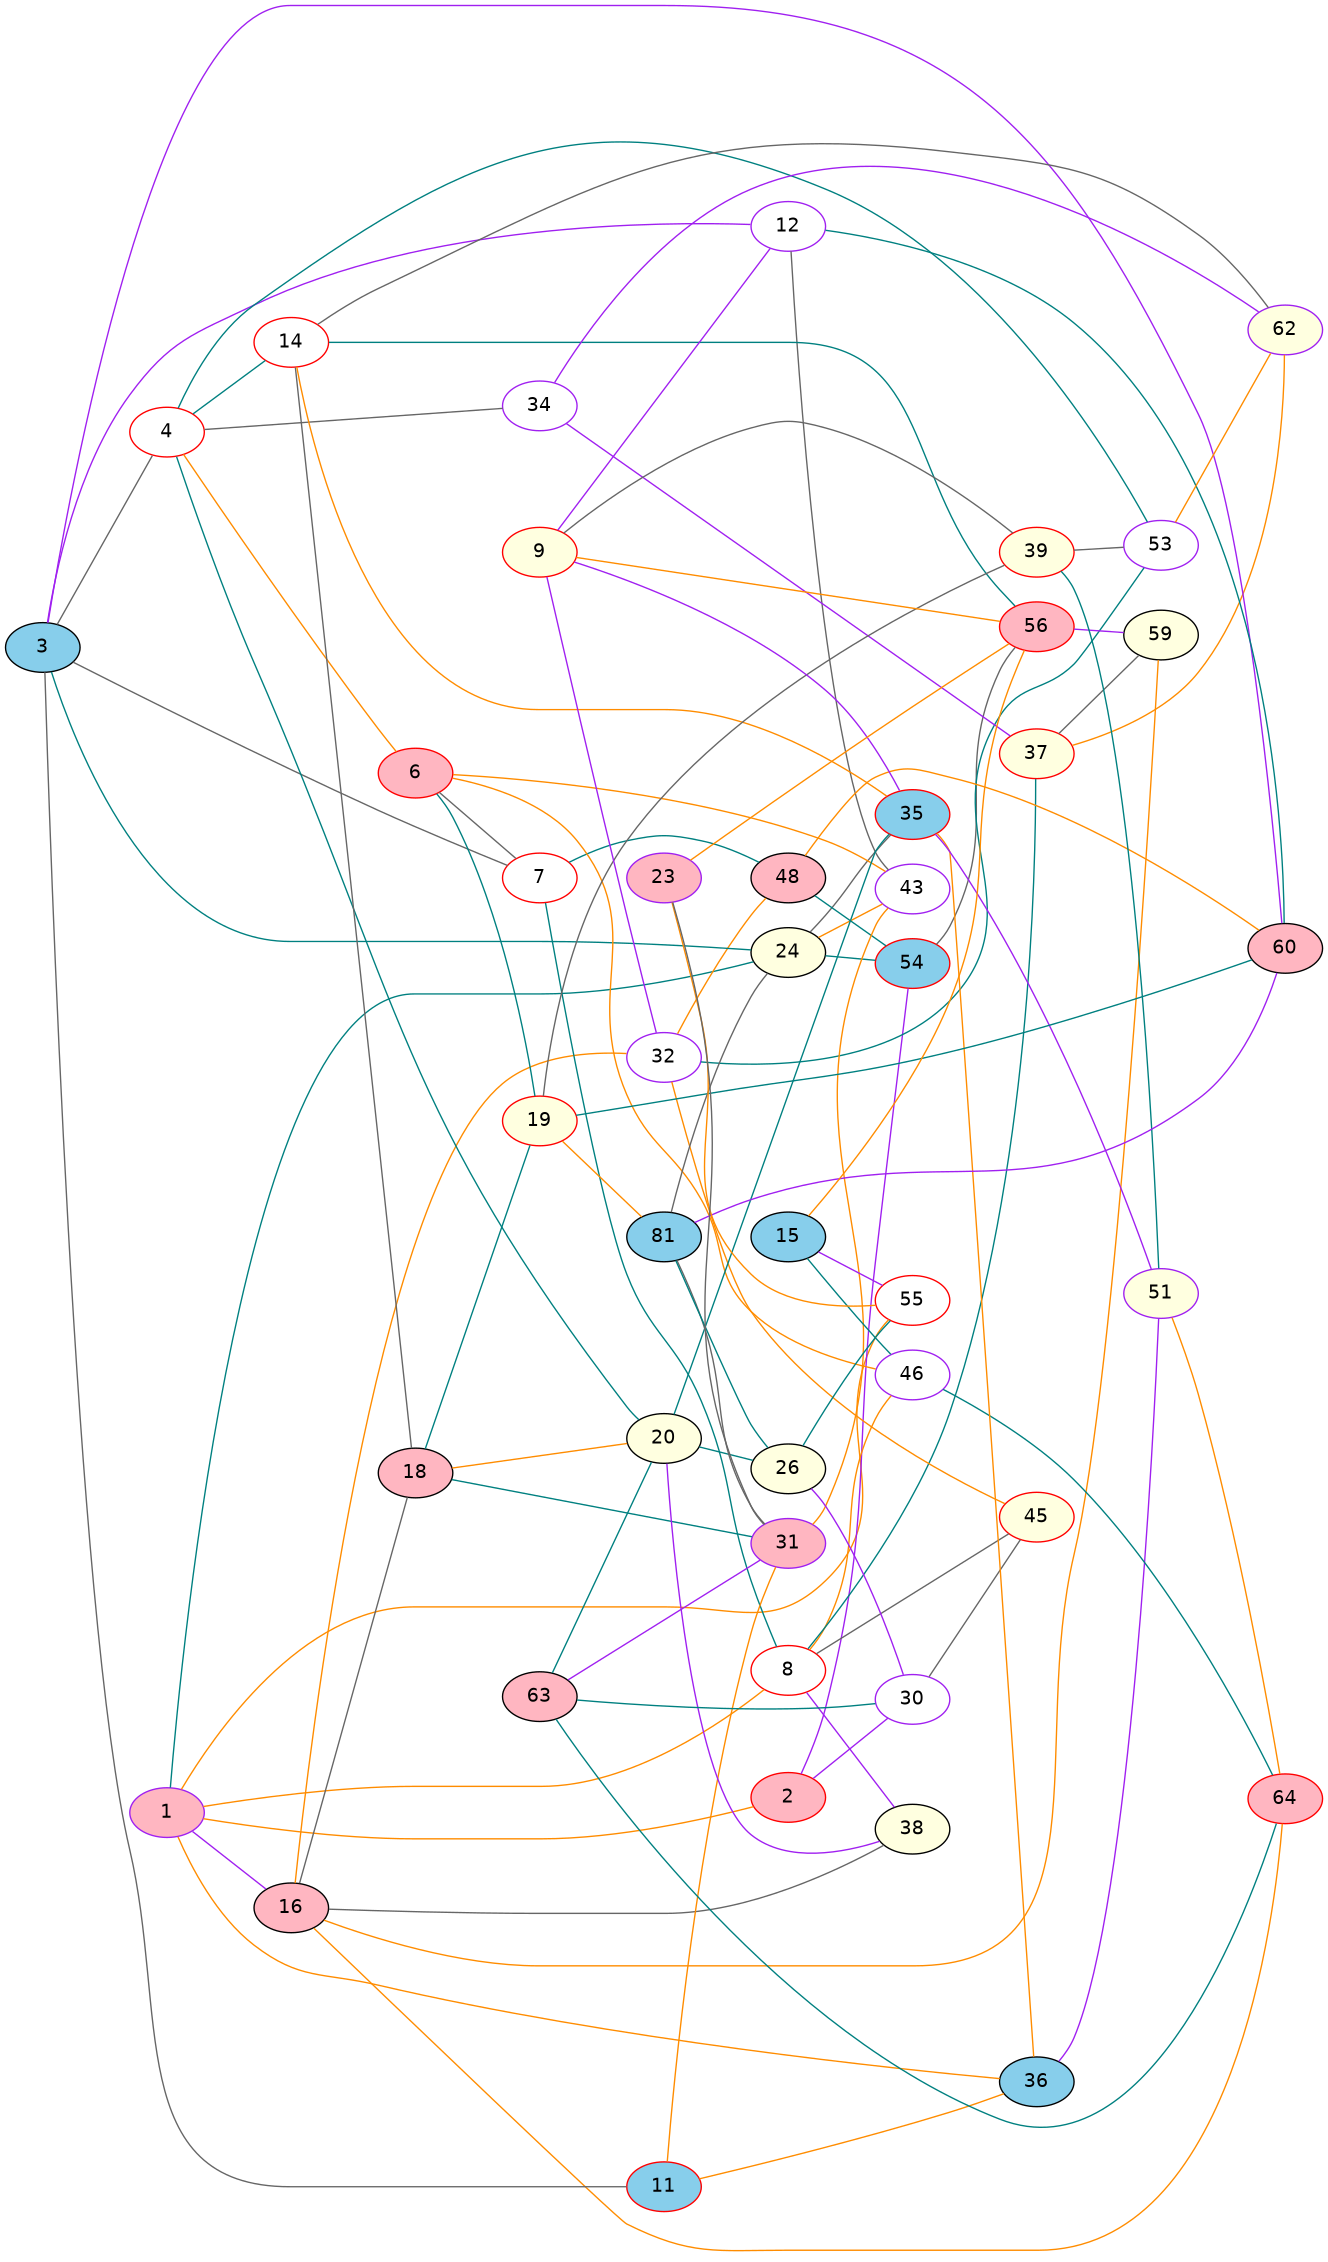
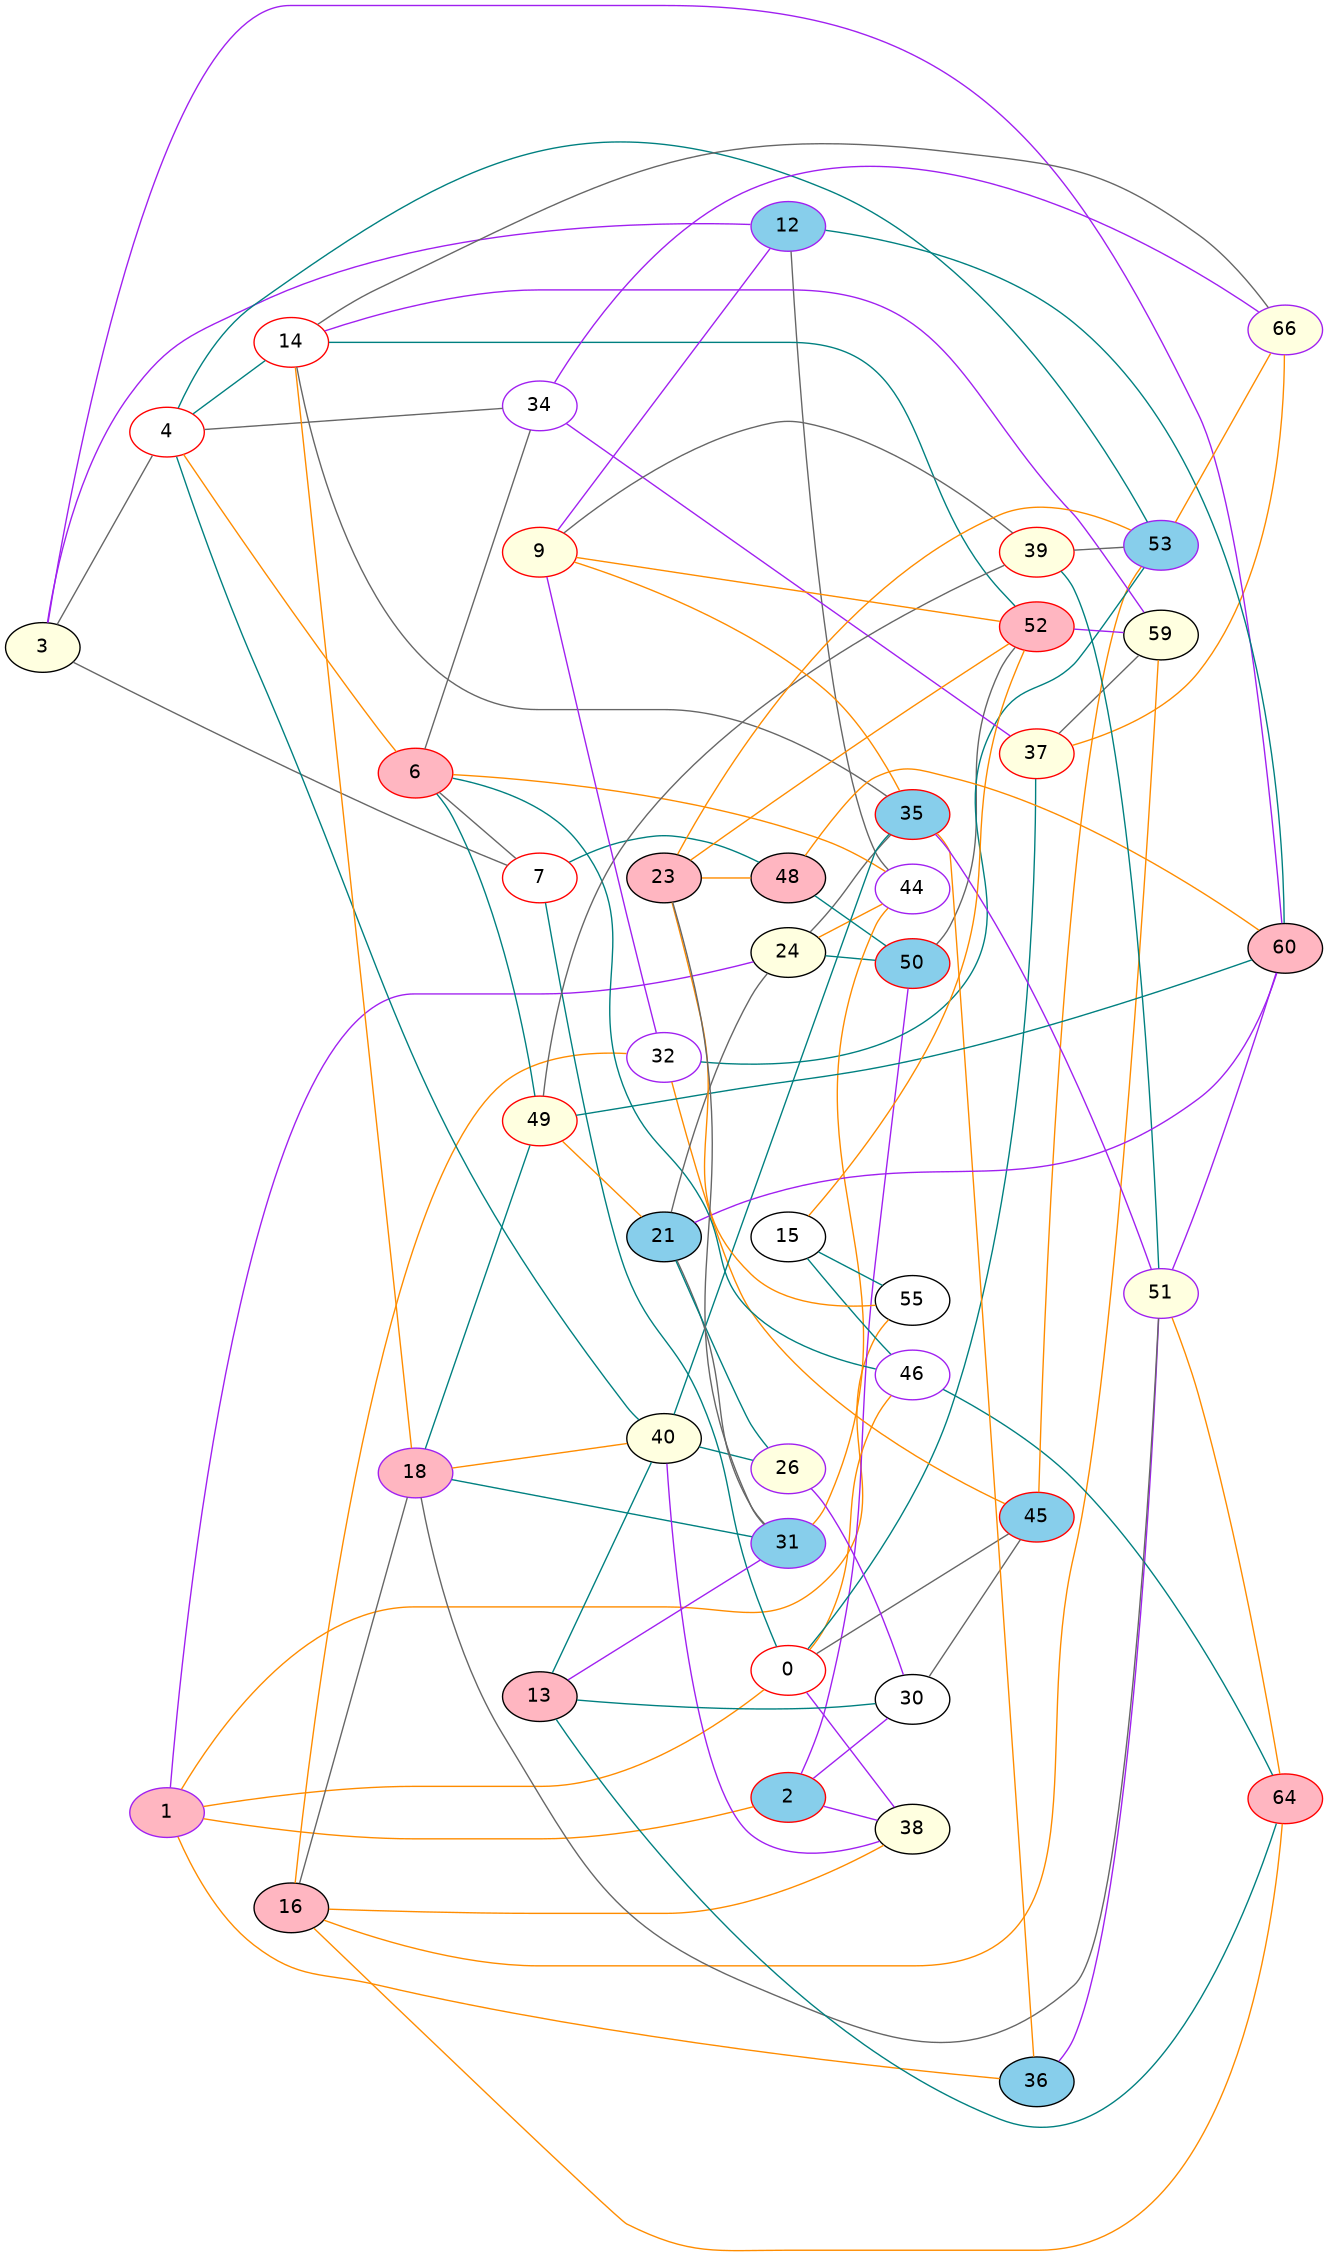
  graph {
    fontname="DejaVu Sans"
    rankdir=LR
    node [color=red fillcolor=lightyellow fontname="DejaVu Sans" style=filled]
    edge [color=darkorange fontname="DejaVu Sans"]
    1 [color=purple fillcolor=lightpink super="+5"]
-   2 [fillcolor=lightpink]
-   8 [fillcolor=white super="+41"]
+   2 [fillcolor=skyblue]
+   8 [fillcolor=white super="+41" label=0]
    16 [color=black fillcolor=lightpink super="+27"]
    24 [color=black super="+28"]
    36 [color=black fillcolor=skyblue]
-   55 [fillcolor=white]
-   30 [color=purple fillcolor=white]
+   55 [color=black fillcolor=white]
+   30 [color=black fillcolor=white]
    38 [color=black]
-   50 [fillcolor=skyblue label=54]
+   50 [fillcolor=skyblue]
    46 [color=purple fillcolor=white]
    37
-   45
+   45 [fillcolor=skyblue]
    32 [color=purple fillcolor=white]
    64 [fillcolor=lightpink]
-   18 [color=black fillcolor=lightpink super="+49"]
+   18 [color=purple fillcolor=lightpink super="+49"]
    59 [color=black]
-   44 [color=purple fillcolor=white label=43]
+   44 [color=purple fillcolor=white]
    35 [fillcolor=skyblue super="+47"]
    51 [color=purple super="+58"]
-   52 [fillcolor=lightpink super="+54" label=56]
-   3 [color=black fillcolor=skyblue super="+63"]
+   52 [fillcolor=lightpink super="+54"]
+   3 [color=black super="+63"]
    4 [fillcolor=white super="+29"]
    7 [fillcolor=white]
-   11 [fillcolor=skyblue]
-   12 [color=purple fillcolor=white]
+   12 [color=purple fillcolor=skyblue]
    60 [color=black fillcolor=lightpink super="+61"]
    6 [fillcolor=lightpink super="+10"]
    14 [fillcolor=white super="+43"]
-   20 [color=black super="+42"]
+   20 [color=black super="+42" label=40]
    34 [color=purple fillcolor=white]
-   53 [color=purple fillcolor=white super="+56"]
+   53 [color=purple fillcolor=skyblue super="+56"]
    48 [color=black fillcolor=lightpink]
-   31 [color=purple fillcolor=lightpink super="+40"]
-   19 [super="+25"]
-   62 [color=purple]
-   26 [color=black]
+   31 [color=purple fillcolor=skyblue super="+40"]
+   19 [super="+25" label=49]
+   62 [color=purple label=66]
+   26 [color=purple]
    39
-   21 [color=black fillcolor=skyblue super="+22" label=81]
+   21 [color=black fillcolor=skyblue super="+22"]
    9 [super="+33"]
-   13 [color=black fillcolor=lightpink super="+57" label=63]
-   15 [color=black fillcolor=skyblue]
-   23 [color=purple fillcolor=lightpink]
+   13 [color=black fillcolor=lightpink super="+57"]
+   15 [color=black fillcolor=white]
+   23 [color=black fillcolor=lightpink]
    1 -- 2
    1 -- 8
-   1 -- 16 [color=purple]
-   1 -- 24 [color=teal]
+   1 -- 24 [color=purple]
    1 -- 36
    1 -- 55
    2 -- 30 [color=purple]
+   2 -- 38 [color=purple]
    2 -- 50 [color=purple]
    8 -- 38 [color=purple]
    8 -- 46
    8 -- 37 [color=teal]
    8 -- 45 [color=gray40]
-   16 -- 38 [color=gray40]
+   16 -- 38
    16 -- 32
    16 -- 64
    16 -- 18 [color=gray40]
    16 -- 59
    24 -- 50 [color=teal]
    24 -- 44
    24 -- 35 [color=gray40]
    36 -- 51 [color=purple]
    30 -- 45 [color=gray40]
    50 -- 52 [color=gray40]
    46 -- 64 [color=teal]
    37 -- 59 [color=gray40]
    37 -- 62
+   45 -- 53
    32 -- 45
    32 -- 53 [color=teal]
-   32 -- 48
+   23 -- 48
+   18 -- 51 [color=gray40]
    18 -- 20
    18 -- 31 [color=teal]
    18 -- 19 [color=teal]
    35 -- 36
    35 -- 51 [color=purple]
    51 -- 64
+   51 -- 60 [color=purple]
    52 -- 59 [color=purple]
-   3 -- 24 [color=teal]
    3 -- 4 [color=gray40]
    3 -- 7 [color=gray40]
-   3 -- 11 [color=gray40]
    3 -- 12 [color=purple]
    3 -- 60 [color=purple]
    4 -- 6
    4 -- 14 [color=teal]
    4 -- 20 [color=teal]
    4 -- 34 [color=gray40]
    4 -- 53 [color=teal]
    7 -- 8 [color=teal]
    7 -- 48 [color=teal]
-   11 -- 36
-   11 -- 31
    12 -- 44 [color=gray40]
    12 -- 60 [color=teal]
-   6 -- 46
+   6 -- 46 [color=teal]
    6 -- 44
    6 -- 7 [color=gray40]
+   6 -- 34 [color=gray40]
    6 -- 19 [color=teal]
-   14 -- 18 [color=gray40]
-   14 -- 35
+   14 -- 18
+   14 -- 59 [color=purple]
+   14 -- 35 [color=gray40]
    14 -- 52 [color=teal]
    14 -- 62 [color=gray40]
    20 -- 38 [color=purple]
    20 -- 35 [color=teal]
    20 -- 26 [color=teal]
    34 -- 37 [color=purple]
    34 -- 62 [color=purple]
    53 -- 62
    48 -- 50 [color=teal]
    48 -- 60
    31 -- 44
    19 -- 60 [color=teal]
    19 -- 39 [color=gray40]
    19 -- 21 [weight=2]
-   26 -- 55 [color=teal]
    26 -- 30 [color=purple]
    39 -- 51 [color=teal]
    39 -- 53 [color=gray40]
    21 -- 24 [color=gray40]
    21 -- 60 [color=purple]
    21 -- 31 [color=gray40]
    21 -- 26 [color=teal]
    9 -- 32 [color=purple]
-   9 -- 35 [color=purple]
+   9 -- 35
    9 -- 52
    9 -- 12 [color=purple]
    9 -- 39 [color=gray40]
    13 -- 30 [color=teal]
    13 -- 64 [color=teal]
    13 -- 20 [color=teal]
    13 -- 31 [color=purple]
-   15 -- 55 [color=purple]
+   15 -- 55 [color=teal]
    15 -- 46 [color=teal]
    15 -- 52
    23 -- 55
    23 -- 52
+   23 -- 53
    23 -- 31 [color=gray40]
  }
